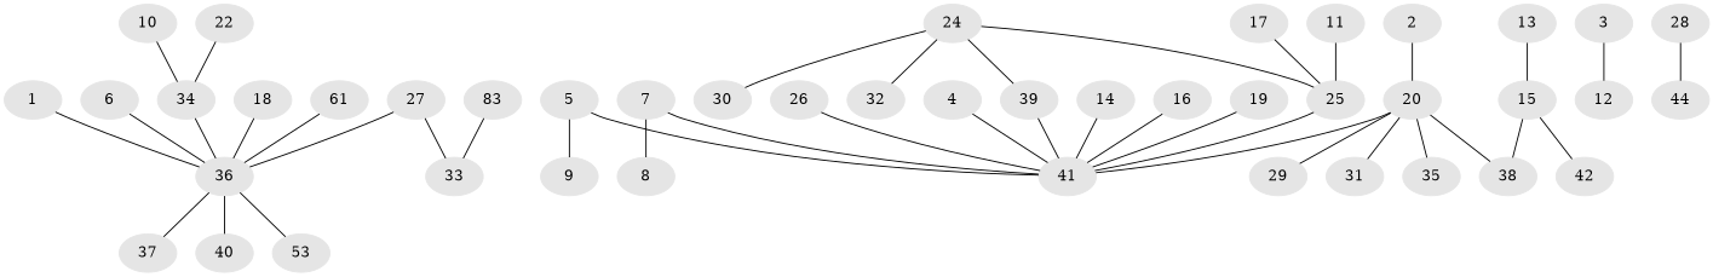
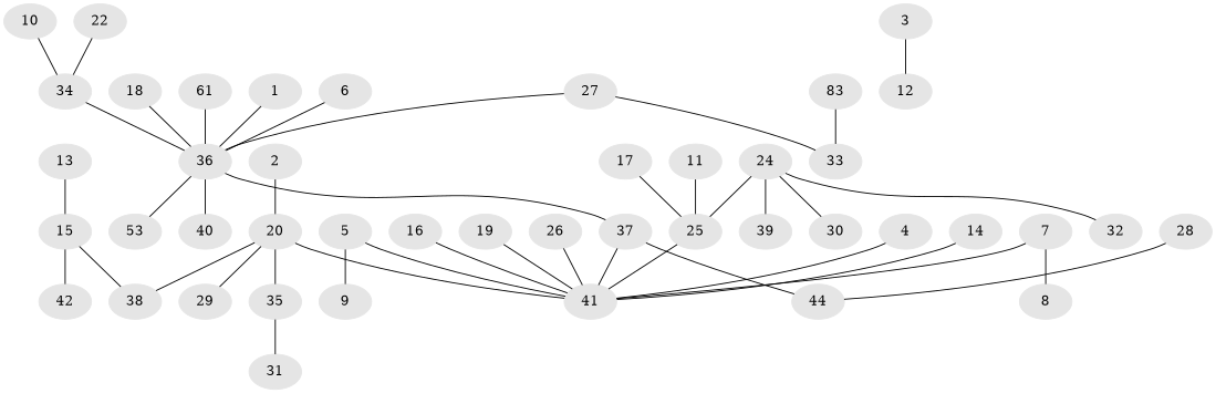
  graph {
    node [color=gray90 style=filled]
    edge [weight=1.0]
    1
    36
    37
    40
    n5 [label=53]
    2
    20
    41
    38
    29
    31
    35
    3
    12
    4
    5
    9
    6
    7
    8
    10
    34
    11
    25
    13
    15
    42
    14
    16
    17
    18
    19
    n33 [label=61]
    22
    n35 [label=83]
    33
    24
    30
    32
    39
    26
    27
    28
    44
    1 -- 36
    36 -- 37
    36 -- 40
    36 -- n5
-   39 -- 41
+   37 -- 41
+   37 -- 44
    2 -- 20
    20 -- 41
    20 -- 38
    20 -- 29
-   20 -- 31
+   35 -- 31
    20 -- 35
    3 -- 12
    4 -- 41
    5 -- 41
    5 -- 9
    6 -- 36
    7 -- 41
    7 -- 8
    10 -- 34
    34 -- 36
    11 -- 25
    25 -- 41
    13 -- 15
    15 -- 38
    15 -- 42
    14 -- 41
    16 -- 41
    17 -- 25
    18 -- 36
    19 -- 41
    n33 -- 36
    22 -- 34
    n35 -- 33
    24 -- 25
    24 -- 30
    24 -- 32
    24 -- 39
    26 -- 41
    27 -- 36
    27 -- 33
    28 -- 44
  }
